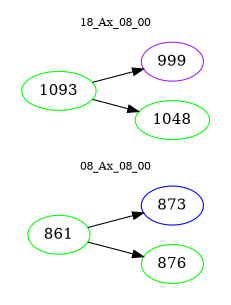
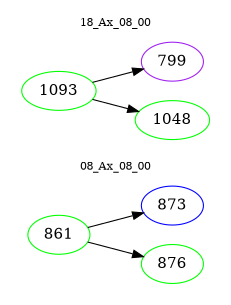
  digraph {
    rankdir=LR
    node [color=green]
    edge [color=black]
    n1 [label=861]
    n2 [label=876]
    n3 [color=blue label=873]
    n4 [label=1093]
    n5 [label=1048]
-   n6 [color=purple label=999]
+   n6 [color=purple label=799]
    subgraph cluster_1 {
      color=white
      fontsize=10
      label="08_Ax_08_00"
      n1
      n2
      n3
    }
    subgraph cluster_2 {
      color=white
      fontsize=10
      label="18_Ax_08_00"
      n4
      n5
      n6
    }
    n1 -> n2
    n1 -> n3
    n4 -> n5
    n4 -> n6
  }
